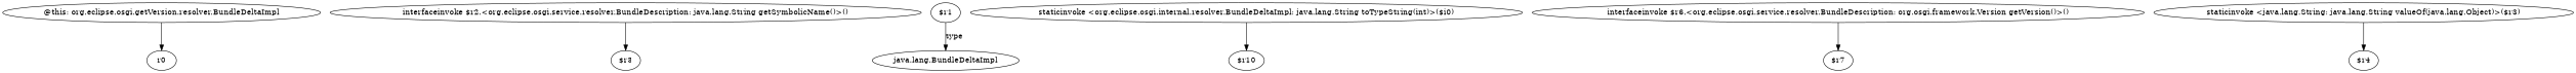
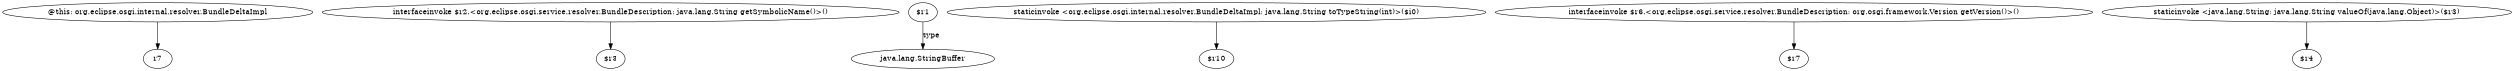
  digraph {
-   n1 [label="@this: org.eclipse.osgi.getVersion.resolver.BundleDeltaImpl"]
-   n2 [label=r0]
+   n1 [label="@this: org.eclipse.osgi.internal.resolver.BundleDeltaImpl"]
+   n2 [label=r7]
    n3 [label="interfaceinvoke $r2.<org.eclipse.osgi.service.resolver.BundleDescription: java.lang.String getSymbolicName()>()"]
    n4 [label="$r3"]
-   n5 [label="java.lang.BundleDeltaImpl"]
+   n5 [label="java.lang.StringBuffer"]
    n6 [label="$r1"]
    n7 [label="staticinvoke <org.eclipse.osgi.internal.resolver.BundleDeltaImpl: java.lang.String toTypeString(int)>($i0)"]
    n8 [label="$r10"]
    n9 [label="interfaceinvoke $r6.<org.eclipse.osgi.service.resolver.BundleDescription: org.osgi.framework.Version getVersion()>()"]
    n10 [label="$r7"]
    n11 [label="staticinvoke <java.lang.String: java.lang.String valueOf(java.lang.Object)>($r3)"]
    n12 [label="$r4"]
    n1 -> n2
    n3 -> n4
    n6 -> n5 [label=type]
    n7 -> n8
    n9 -> n10
    n11 -> n12
  }
